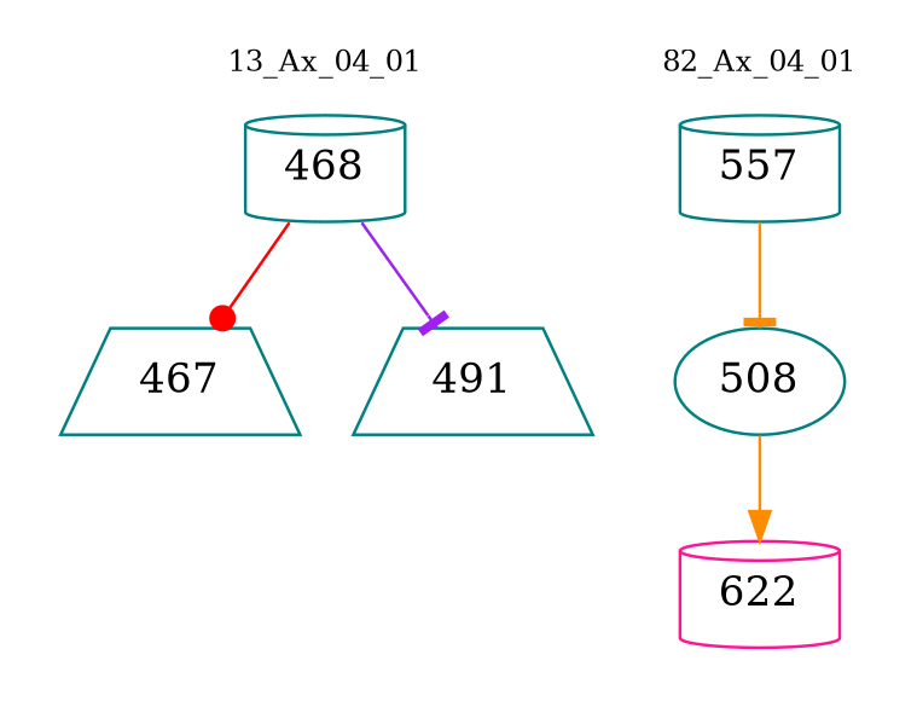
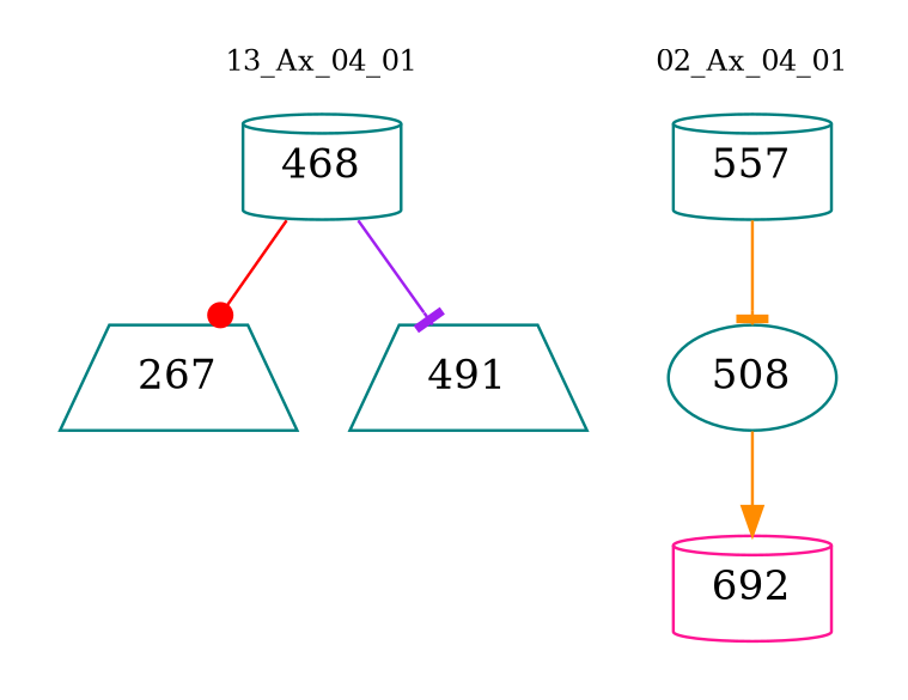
  digraph {
    node [color=teal shape=cylinder]
    edge [arrowhead=tee color=darkorange]
    n1 [label=468]
-   n2 [label=467 shape=trapezium]
+   n2 [label=267 shape=trapezium]
    n3 [label=491 shape=trapezium]
    n4 [label=557]
    n5 [label=508 shape=ellipse]
-   n6 [color=deeppink label=622]
+   n6 [color=deeppink label=692]
    subgraph cluster_1 {
      color=white
      fontsize=10
      label="13_Ax_04_01"
      n1
      n2
      n3
    }
    subgraph cluster_2 {
      color=white
      fontsize=10
-     label="82_Ax_04_01"
+     label="02_Ax_04_01"
      n4
      n5
      n6
    }
    n1 -> n2 [arrowhead=dot color=red]
    n1 -> n3 [color=purple]
    n4 -> n5
    n5 -> n6 [arrowhead=normal]
  }
